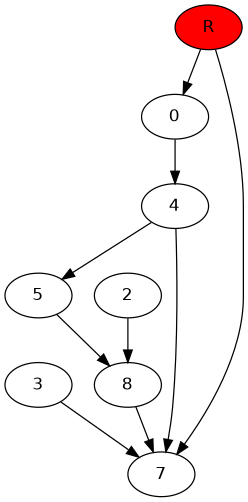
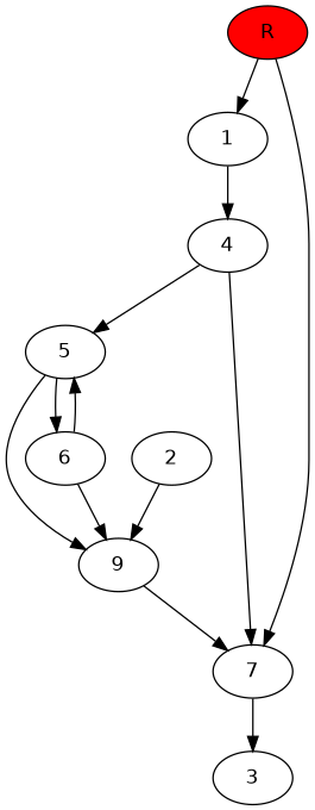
  digraph {
    fontname="DejaVu Sans"
    node [fontname="DejaVu Sans"]
    edge [fontname="DejaVu Sans"]
-   1 [label=0]
+   1
    4
    5
    7
-   8
+   8 [label=9]
+   6
    2
    3
    R [fillcolor="#ff0000" style=filled]
    1 -> 4
    4 -> 5
    4 -> 7
    5 -> 8
+   5 -> 6
    8 -> 7
+   6 -> 5
+   6 -> 8
    2 -> 8
-   3 -> 7
+   7 -> 3
    R -> 1
    R -> 7
  }
